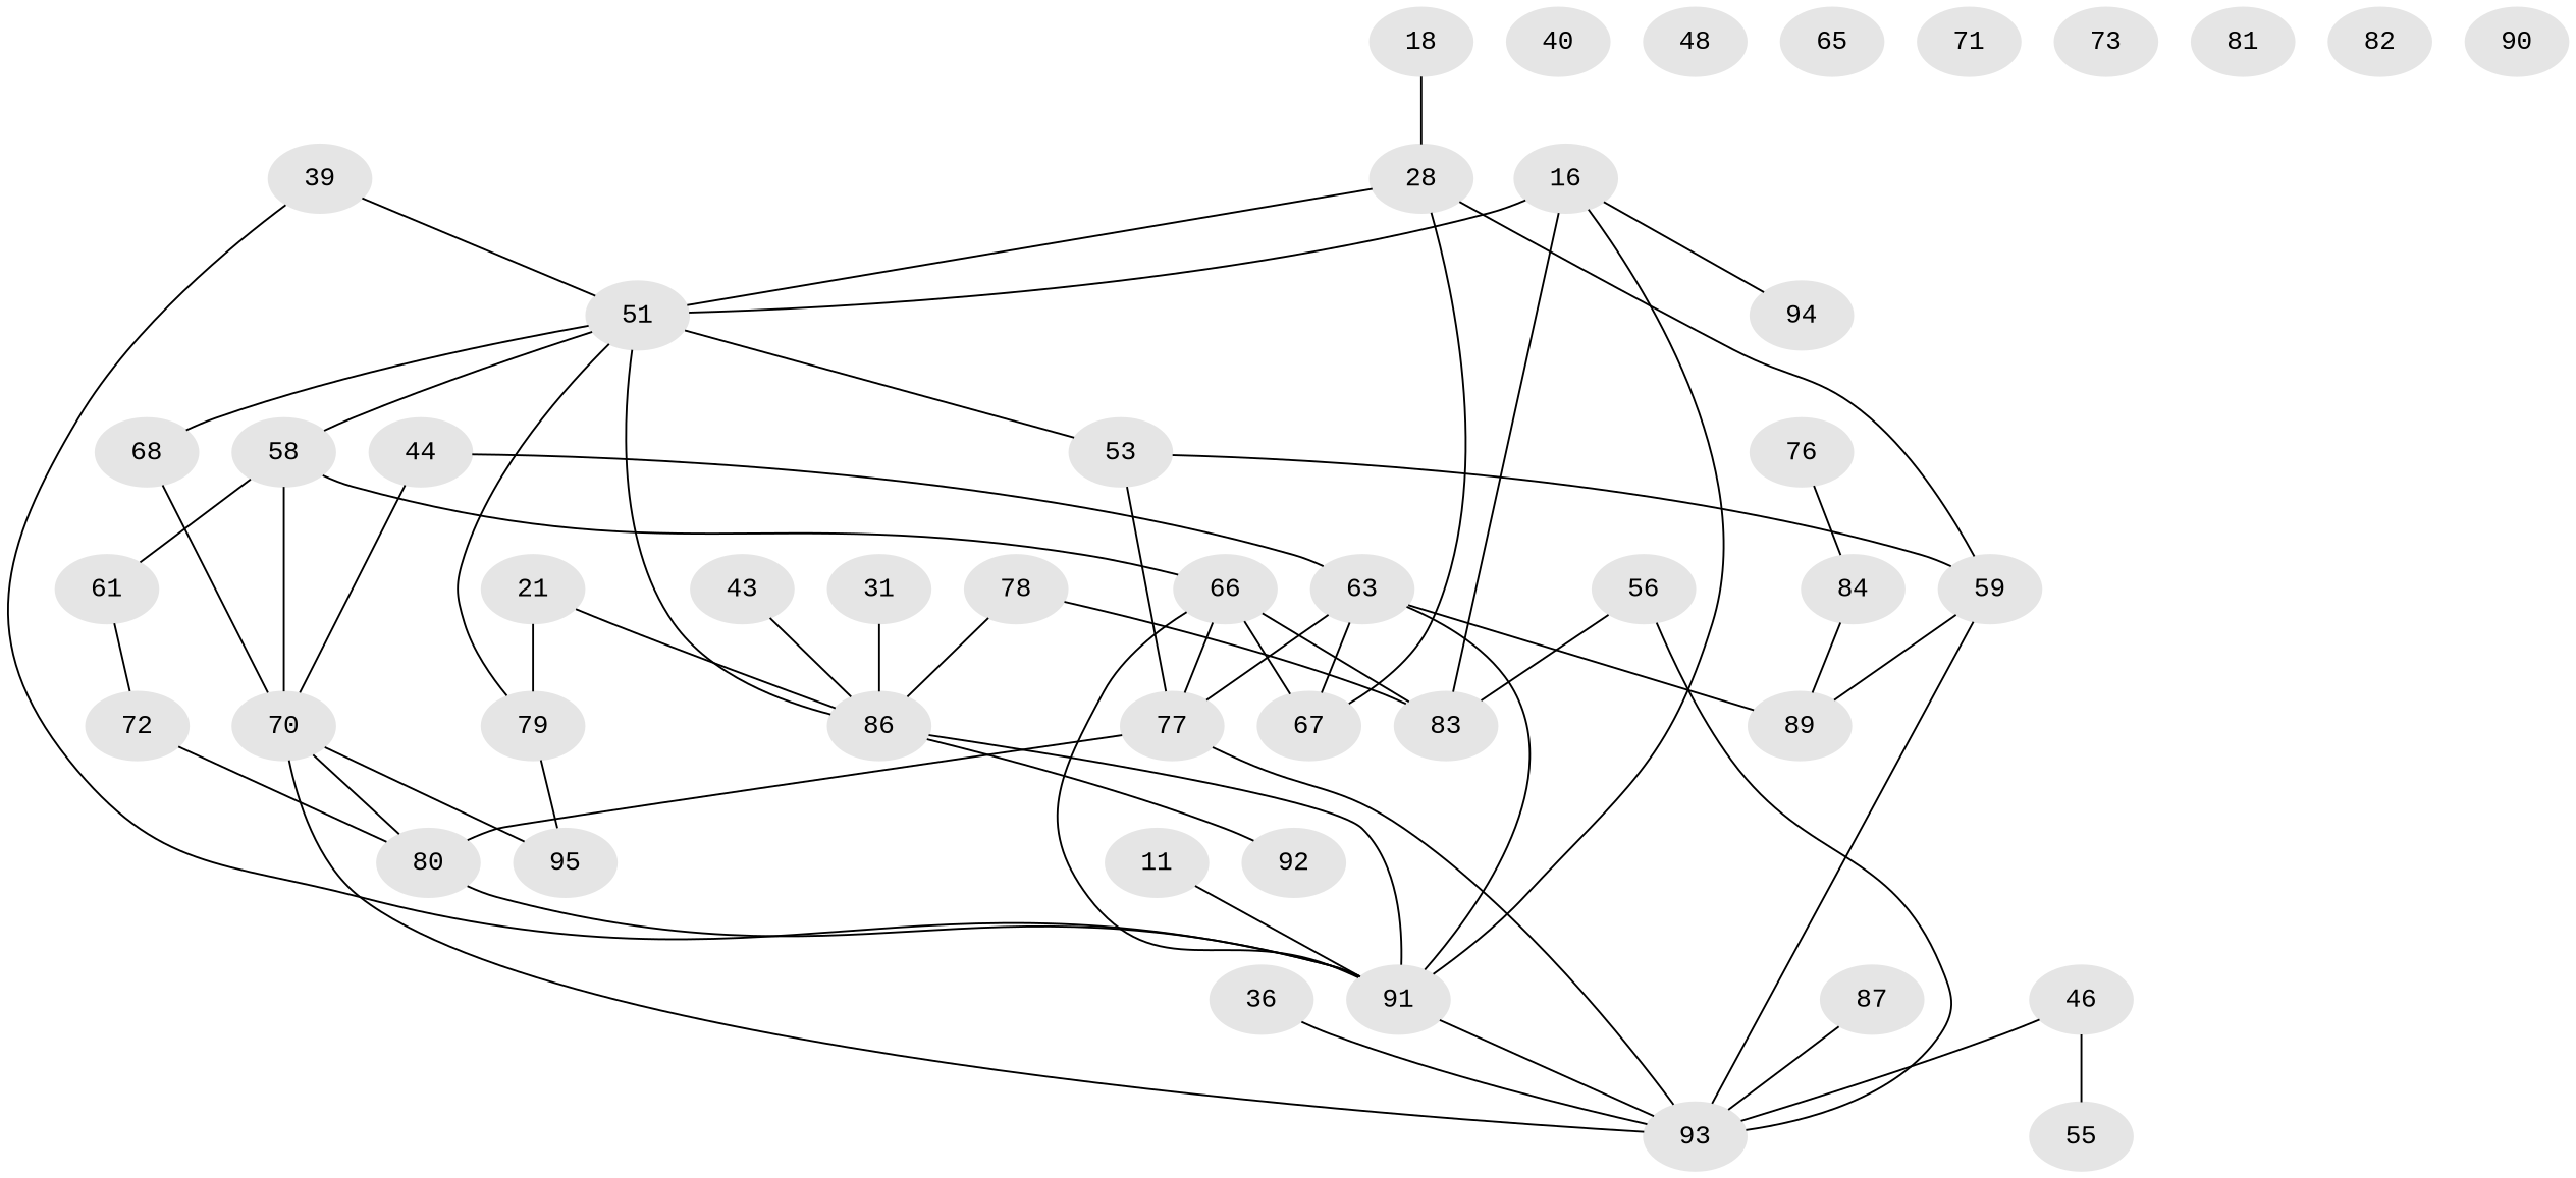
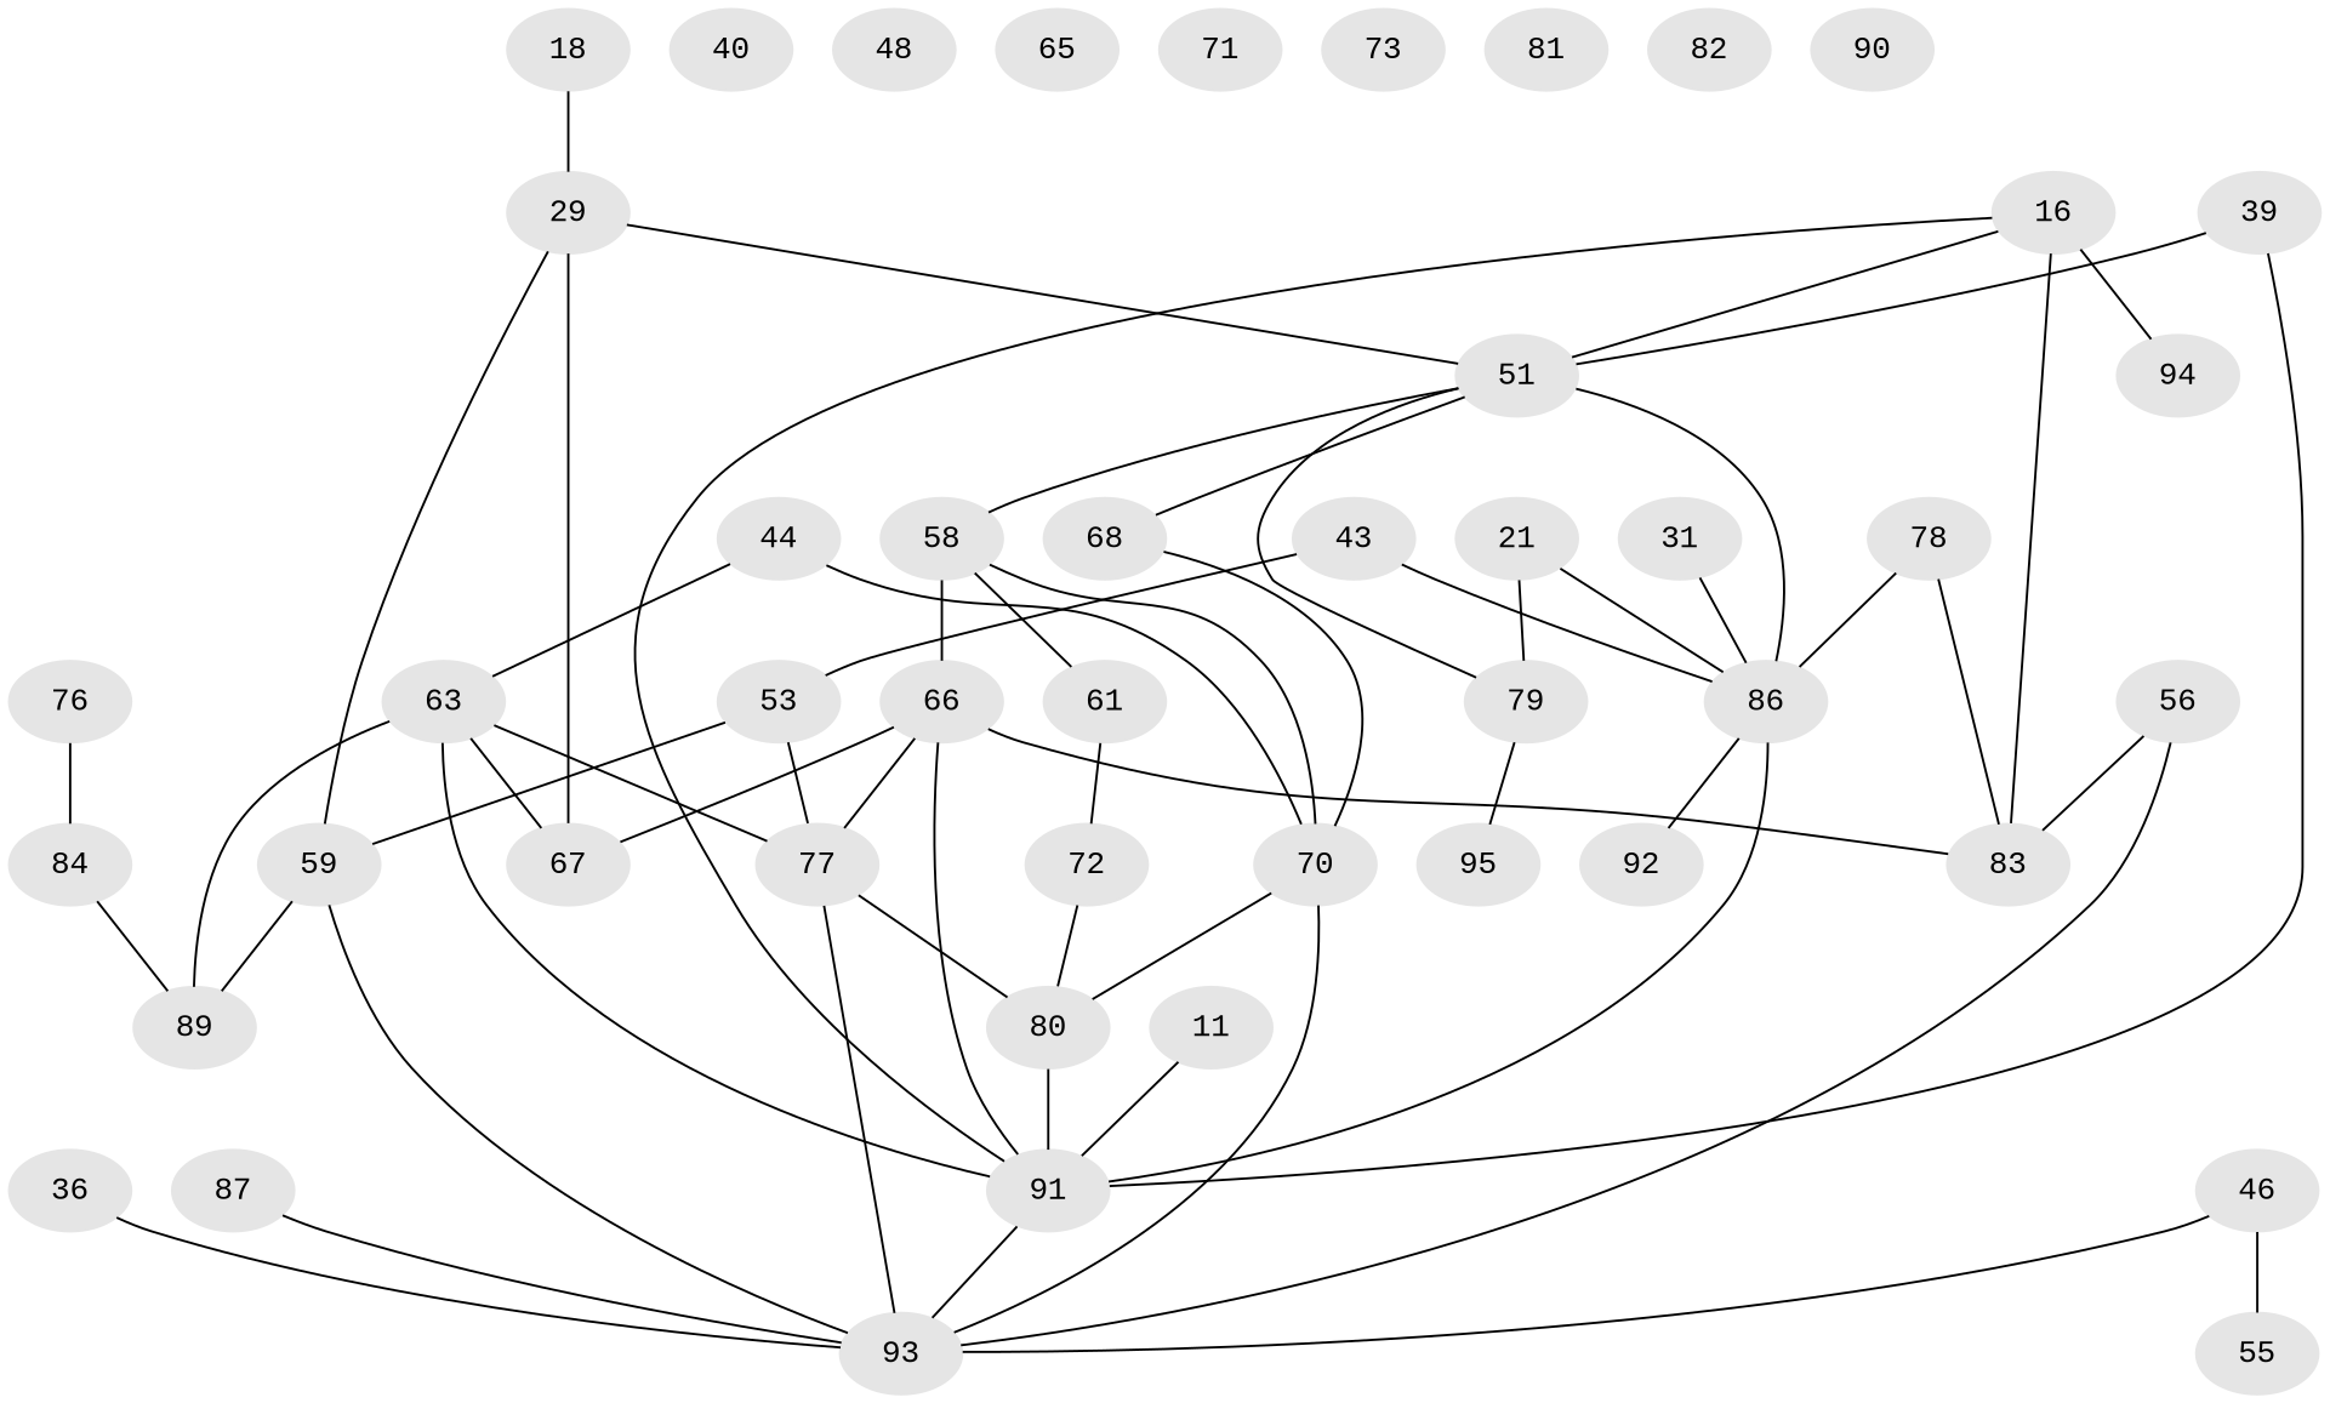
  graph {
    fontname="Liberation Mono"
    node [color=gray90 fontname="Liberation Mono" style=filled]
    edge [fontname="Liberation Mono"]
    91 [super="+33+45+88+69"]
    93 [super="+9+14+23+34"]
    11
    16 [super="+10"]
    51 [super="+28"]
    83 [super="+15"]
    94
    79 [super="+75"]
    86 [super="+62+50"]
    53
    58 [super="+26"]
    68 [super="+20+64+39"]
    18
-   29 [label=28]
+   29
    59 [super="+22+41"]
    67
    95
    21
    92
    89 [super="+85+42"]
    n21 [label=39]
    31
    36
    40
    43
    63 [super="+12"]
    77 [super="+74"]
    44
    70 [super="+54+49+60"]
    80 [super="+32+24+47+52"]
    46
    55
    48
    61
    66 [super="+35"]
    56
    72
    65
    78 [super="+57"]
    71
    73
    84 [super="+5"]
    76
    81
    82
    87
    90
    91 -- 93
    11 -- 91
    16 -- 91
    16 -- 51
    16 -- 83 [weight=2]
    16 -- 94
    51 -- 79
    51 -- 86 [weight=2]
-   51 -- 53
+   43 -- 53
    51 -- 58
    51 -- 68
    79 -- 95 [weight=2]
    86 -- 91 [weight=3]
    86 -- 92
    53 -- 59
    53 -- 77
    58 -- 70 [weight=2]
    58 -- 61
    58 -- 66 [weight=2]
    68 -- 70
    18 -- 29
    29 -- 51
    29 -- 59
    29 -- 67
    59 -- 93 [weight=2]
    59 -- 89
    21 -- 79 [weight=2]
    21 -- 86 [weight=2]
    n21 -- 91
    n21 -- 51
    31 -- 86
    36 -- 93
    43 -- 86
    63 -- 91 [weight=2]
    63 -- 67
    63 -- 89
    63 -- 77
    77 -- 93 [weight=2]
    77 -- 80
    44 -- 63
    44 -- 70
    70 -- 93 [weight=3]
-   70 -- 95
    70 -- 80
    80 -- 91
    46 -- 93
    46 -- 55
    61 -- 72
    66 -- 91
    66 -- 83
    66 -- 67
    66 -- 77 [weight=3]
    56 -- 93
    56 -- 83
    72 -- 80
    78 -- 83
    78 -- 86
    84 -- 89
    76 -- 84
    87 -- 93
  }
